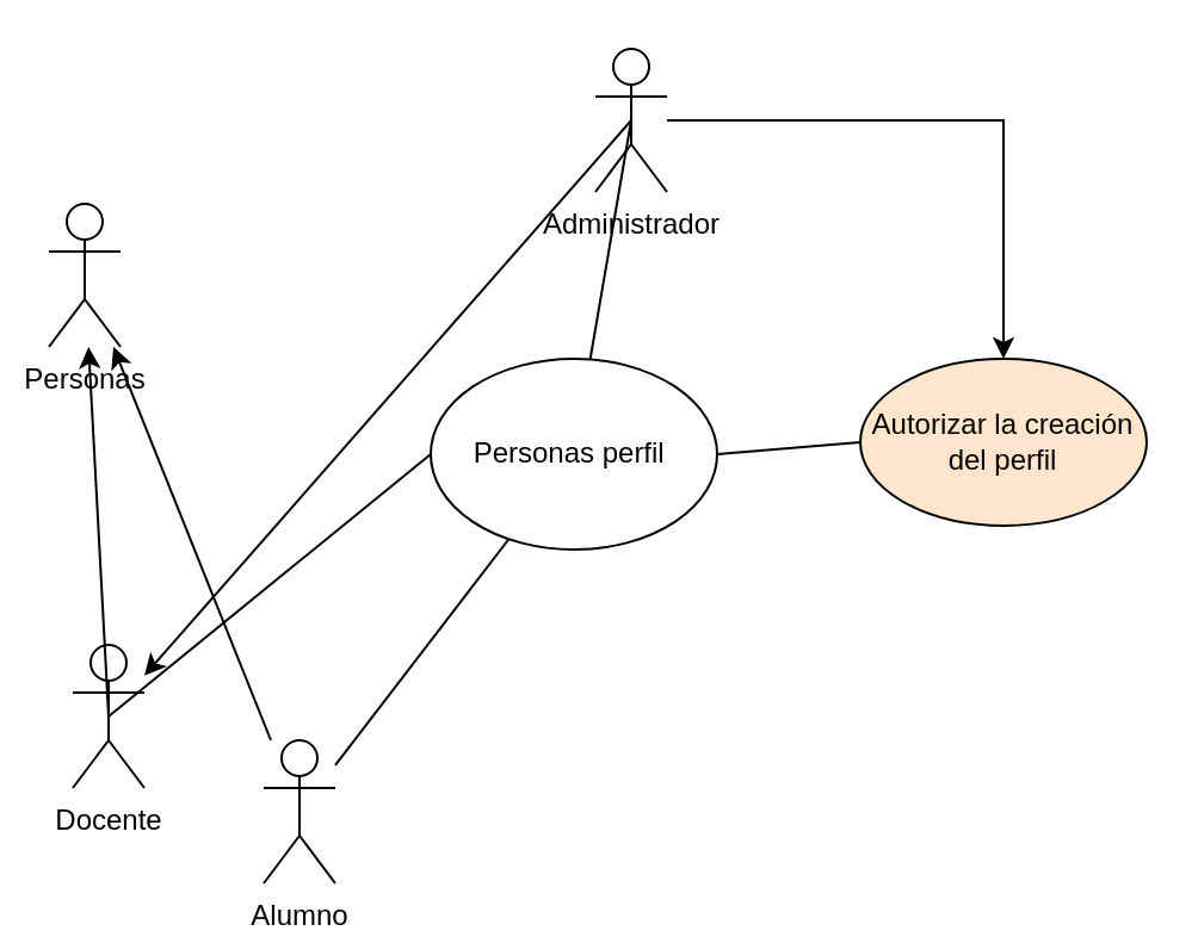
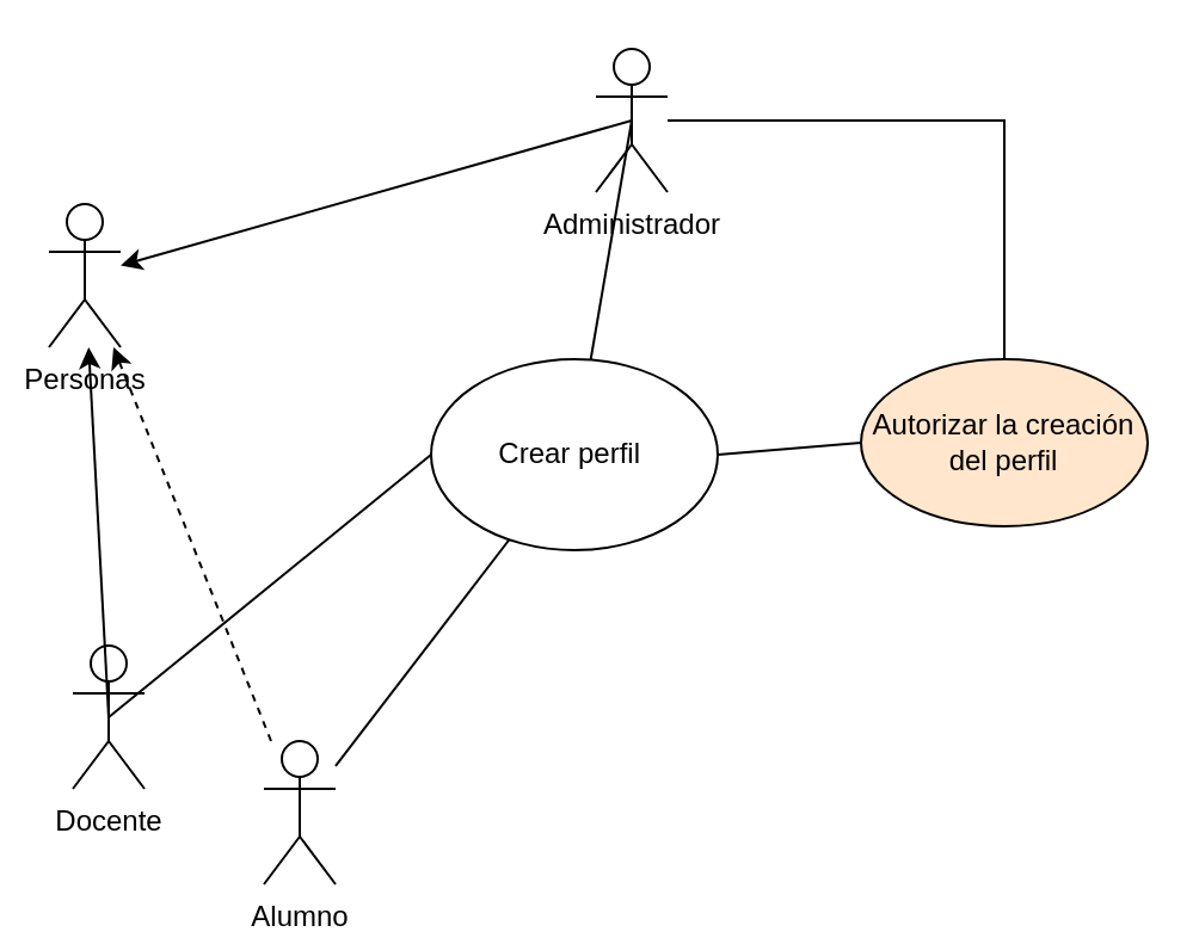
  <mxCell id="0" />
  <mxCell id="1" parent="0" />
  <mxCell id="2" value="Docente" style="shape=umlActor;verticalLabelPosition=bottom;verticalAlign=top;html=1;outlineConnect=0;" vertex="1" parent="1"><mxGeometry x="30" y="270" width="30" height="60" as="geometry" /></mxCell>
- <mxCell id="3" style="edgeStyle=orthogonalEdgeStyle;rounded=0;orthogonalLoop=1;jettySize=auto;html=1;entryX=0.5;entryY=0;entryDx=0;entryDy=0;" edge="1" parent="1" source="4" target="14"><mxGeometry relative="1" as="geometry" /></mxCell>
+ <mxCell id="3" style="edgeStyle=orthogonalEdgeStyle;rounded=0;orthogonalLoop=1;jettySize=auto;html=1;entryX=0.5;entryY=0;entryDx=0;entryDy=0;endArrow=none;" edge="1" parent="1" source="4" target="14"><mxGeometry relative="1" as="geometry" /></mxCell>
  <mxCell id="4" value="Administrador" style="shape=umlActor;verticalLabelPosition=bottom;verticalAlign=top;html=1;outlineConnect=0;" vertex="1" parent="1"><mxGeometry x="249" y="20" width="30" height="60" as="geometry" /></mxCell>
  <mxCell id="5" value="Alumno" style="shape=umlActor;verticalLabelPosition=bottom;verticalAlign=top;html=1;outlineConnect=0;" vertex="1" parent="1"><mxGeometry x="110" y="310" width="30" height="60" as="geometry" /></mxCell>
  <mxCell id="6" value="Personas" style="shape=umlActor;verticalLabelPosition=bottom;verticalAlign=top;html=1;outlineConnect=0;" vertex="1" parent="1"><mxGeometry x="20" y="85" width="30" height="60" as="geometry" /></mxCell>
  <mxCell id="7" value="" style="endArrow=classic;html=1;rounded=0;exitX=0.5;exitY=0.5;exitDx=0;exitDy=0;exitPerimeter=0;" edge="1" parent="1" source="2" target="6"><mxGeometry width="50" height="50" relative="1" as="geometry"><mxPoint x="10" y="210" as="sourcePoint" /><mxPoint x="-80" y="300" as="targetPoint" /></mxGeometry></mxCell>
- <mxCell id="8" value="" style="endArrow=classic;html=1;rounded=0;" edge="1" parent="1" source="5" target="6"><mxGeometry width="50" height="50" relative="1" as="geometry"><mxPoint x="20" y="510" as="sourcePoint" /><mxPoint x="-80" y="420" as="targetPoint" /></mxGeometry></mxCell>
- <mxCell id="9" value="" style="endArrow=classic;html=1;rounded=0;exitX=0.5;exitY=0.5;exitDx=0;exitDy=0;exitPerimeter=0;" edge="1" parent="1" source="4" target="2"><mxGeometry width="50" height="50" relative="1" as="geometry"><mxPoint x="30" y="270" as="sourcePoint" /><mxPoint x="-60" y="360" as="targetPoint" /></mxGeometry></mxCell>
- <mxCell id="10" value="Personas perfil&amp;nbsp;" style="ellipse;whiteSpace=wrap;html=1;" vertex="1" parent="1"><mxGeometry x="180" y="150" width="120" height="80" as="geometry" /></mxCell>
+ <mxCell id="8" value="" style="endArrow=classic;html=1;rounded=0;dashed=1;" edge="1" parent="1" source="5" target="6"><mxGeometry width="50" height="50" relative="1" as="geometry"><mxPoint x="20" y="510" as="sourcePoint" /><mxPoint x="-80" y="420" as="targetPoint" /></mxGeometry></mxCell>
+ <mxCell id="9" value="" style="endArrow=classic;html=1;rounded=0;exitX=0.5;exitY=0.5;exitDx=0;exitDy=0;exitPerimeter=0;" edge="1" parent="1" source="4" target="6"><mxGeometry width="50" height="50" relative="1" as="geometry"><mxPoint x="30" y="270" as="sourcePoint" /><mxPoint x="-60" y="360" as="targetPoint" /></mxGeometry></mxCell>
+ <mxCell id="10" value="Crear perfil&amp;nbsp;" style="ellipse;whiteSpace=wrap;html=1;" vertex="1" parent="1"><mxGeometry x="180" y="150" width="120" height="80" as="geometry" /></mxCell>
  <mxCell id="11" value="" style="endArrow=none;html=1;rounded=0;entryX=0;entryY=0.5;entryDx=0;entryDy=0;exitX=0.5;exitY=0.5;exitDx=0;exitDy=0;exitPerimeter=0;" edge="1" parent="1" source="2" target="10"><mxGeometry width="50" height="50" relative="1" as="geometry"><mxPoint x="50" y="190" as="sourcePoint" /><mxPoint x="90" y="140" as="targetPoint" /></mxGeometry></mxCell>
  <mxCell id="12" value="" style="endArrow=none;html=1;rounded=0;exitX=0.5;exitY=0.5;exitDx=0;exitDy=0;exitPerimeter=0;" edge="1" parent="1" source="4" target="10"><mxGeometry width="50" height="50" relative="1" as="geometry"><mxPoint x="157" y="140" as="sourcePoint" /><mxPoint x="120" y="370" as="targetPoint" /></mxGeometry></mxCell>
  <mxCell id="13" value="" style="endArrow=none;html=1;rounded=0;" edge="1" parent="1" source="5" target="10"><mxGeometry width="50" height="50" relative="1" as="geometry"><mxPoint x="250" y="410" as="sourcePoint" /><mxPoint x="220" y="370" as="targetPoint" /></mxGeometry></mxCell>
  <mxCell id="14" value="Autorizar la creación del perfil" style="ellipse;whiteSpace=wrap;html=1;fillColor=#ffe6cc;" vertex="1" parent="1"><mxGeometry x="360" y="150" width="120" height="70" as="geometry" /></mxCell>
  <mxCell id="15" value="" style="endArrow=none;html=1;rounded=0;entryX=0;entryY=0.5;entryDx=0;entryDy=0;" edge="1" parent="1" target="14"><mxGeometry width="50" height="50" relative="1" as="geometry"><mxPoint x="300" y="190" as="sourcePoint" /><mxPoint x="350" y="140" as="targetPoint" /></mxGeometry></mxCell>
